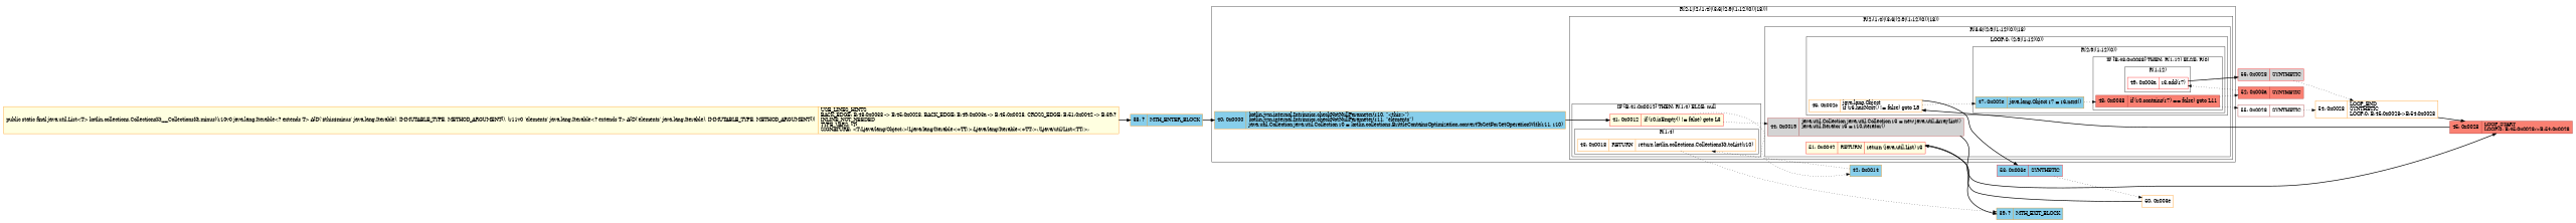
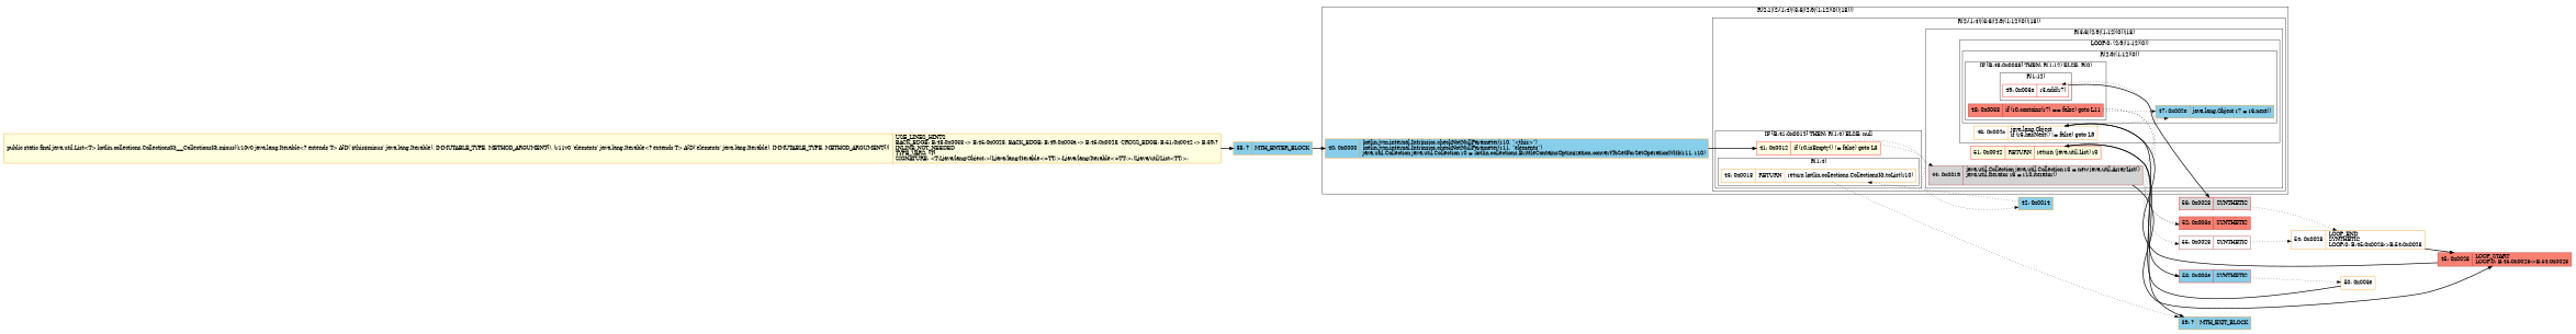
  digraph {
    rankdir=LR
    node [color=darkorange fillcolor=white shape=record style=filled]
    edge [style=dotted]
    n1 [label="{43\:\ 0x0018|RETURN\l|return kotlin.collections.CollectionsKt.toList(r10)\l}"]
    n2 [color=red fillcolor=lightyellow label="{41\:\ 0x0012|if (r0.isEmpty() != false) goto L3\l}"]
    n3 [color=red label="{49\:\ 0x003a|r3.add(r7)\l}"]
    n4 [color=brown fillcolor=salmon label="{48\:\ 0x0038|if (r0.contains(r7) == false) goto L11\l}"]
    n5 [fillcolor=skyblue label="{47\:\ 0x002e|java.lang.Object r7 = r6.next()\l}"]
    n6 [label="{46\:\ 0x002c|java.lang.Object \lif (r6.hasNext() != false) goto L9\l}"]
    n7 [color=brown fillcolor=lightgrey label="{44\:\ 0x0019|java.util.Collection java.util.Collection r3 = new java.util.ArrayList()\ljava.util.Iterator r6 = r10.iterator()\l\l}"]
    n8 [color=red fillcolor=lightyellow label="{51\:\ 0x0042|RETURN\l|return (java.util.List) r3\l}"]
    n9 [fillcolor=skyblue label="{40\:\ 0x0000|kotlin.jvm.internal.Intrinsics.checkNotNullParameter(r10, \"\<this\>\")\lkotlin.jvm.internal.Intrinsics.checkNotNullParameter(r11, \"elements\")\ljava.util.Collection java.util.Collection r0 = kotlin.collections.BrittleContainsOptimization.convertToSetForSetOperationWith(r11, r10)\l}"]
    n10 [fillcolor=skyblue label="{39\:\ ?|MTH_EXIT_BLOCK\l}"]
    n11 [fillcolor=skyblue label="{42\:\ 0x0014}"]
    n12 [color=red fillcolor=lightgrey label="{56\:\ 0x0028|SYNTHETIC\l}"]
    n13 [color=brown fillcolor=salmon label="{52\:\ 0x003a|SYNTHETIC\l}"]
    n14 [color=brown label="{55\:\ 0x0028|SYNTHETIC\l}"]
    n15 [color=red fillcolor=skyblue label="{53\:\ 0x003e|SYNTHETIC\l}"]
    n16 [color=brown fillcolor=salmon label="{45\:\ 0x0028|LOOP_START\lLOOP:0: B:45:0x0028\-\>B:54:0x0028\l}"]
    n17 [label="{50\:\ 0x003e}"]
    n18 [label="{54\:\ 0x0028|LOOP_END\lSYNTHETIC\lLOOP:0: B:45:0x0028\-\>B:54:0x0028\l}"]
    n19 [fillcolor=skyblue label="{38\:\ ?|MTH_ENTER_BLOCK\l}"]
    n20 [fillcolor=lightyellow label="{public static final java.util.List\<T\> kotlin.collections.CollectionsKt___CollectionsKt.minus((r10v0 java.lang.Iterable\<? extends T\> A[D('$this$minus' java.lang.Iterable), IMMUTABLE_TYPE, METHOD_ARGUMENT]), (r11v0 'elements' java.lang.Iterable\<? extends T\> A[D('elements' java.lang.Iterable), IMMUTABLE_TYPE, METHOD_ARGUMENT]))  | USE_LINES_HINTS\lBACK_EDGE: B:48:0x0038 \-\> B:45:0x0028, BACK_EDGE: B:49:0x003a \-\> B:45:0x0028, CROSS_EDGE: B:51:0x0042 \-\> B:39:?\lINLINE_NOT_NEEDED\lTYPE_VARS: [T]\lSIGNATURE: \<T:Ljava\/lang\/Object;\>(Ljava\/lang\/Iterable\<+TT;\>;Ljava\/lang\/Iterable\<+TT;\>;)Ljava\/util\/List\<TT;\>;\l}"]
    subgraph cluster_1 {
      label="R(2:1|(2:(1:4)|(3:6|(2:9|(1:12)(0))|18)))"
      n9
      subgraph cluster_2 {
        label="R(2:(1:4)|(3:6|(2:9|(1:12)(0))|18))"
        subgraph cluster_3 {
          label="IF [B:41:0x0012] THEN: R(1:4) ELSE: null"
          n2
          subgraph cluster_4 {
            label="R(1:4)"
            n1
          }
        }
        subgraph cluster_5 {
          label="R(3:6|(2:9|(1:12)(0))|18)"
          n7
          n8
          subgraph cluster_6 {
            label="LOOP:0: (2:9|(1:12)(0))"
            n6
            subgraph cluster_7 {
              label="R(2:9|(1:12)(0))"
              n5
              subgraph cluster_8 {
                label="IF [B:48:0x0038] THEN: R(1:12) ELSE: R(0)"
                n4
                subgraph cluster_9 {
                  label="R(1:12)"
                  n3
                }
                subgraph cluster_10 {
                  label="R(0)"
                }
              }
            }
          }
        }
      }
    }
    n1 -> n10
    n2 -> n7
    n2 -> n11
    n3 -> n12 [style=bold]
    n4 -> n13
    n4 -> n14
-   n5 -> n4
+   n4 -> n5
    n6 -> n5
    n6 -> n15 [style=bold]
    n7 -> n16 [style=bold]
    n8 -> n10 [style=bold]
    n9 -> n2 [style=bold]
    n11 -> n1
    n12 -> n18
    n13 -> n3
    n14 -> n18
    n15 -> n17
    n16 -> n6 [style=bold]
    n17 -> n8 [style=bold]
    n18 -> n16 [style=bold]
    n19 -> n9 [style=bold]
    n20 -> n19 [style=bold]
  }
